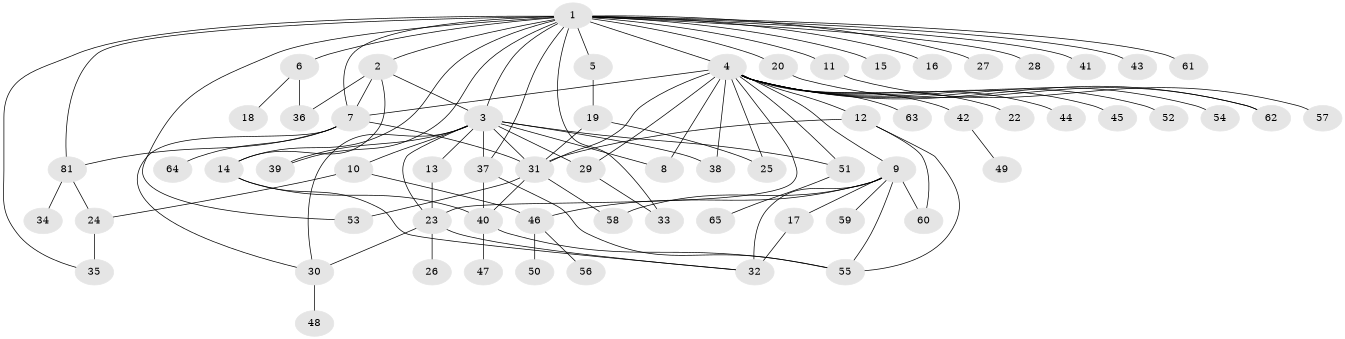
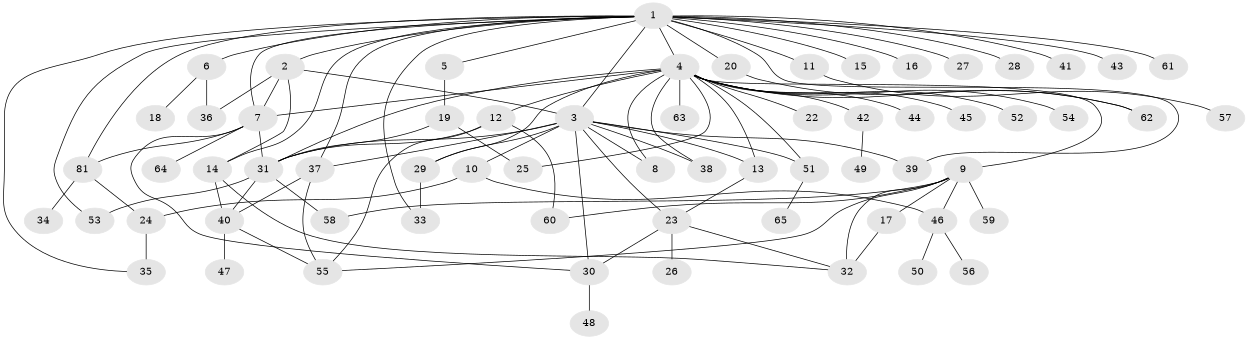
  graph {
    node [color=gray90 style=filled]
    edge [weight=1.0]
    1
    2
    3
    4
    5
    6
    7
    11
    14
    15
    16
    20
    n13 [label=81]
    27
    28
    33
    35
    37
    39
    41
    43
    53
    61
    36
    8
    10
    13
    23
    29
    30
    31
    38
    51
    9
    12
    22
    25
    42
    44
    45
    52
    54
    62
    63
    19
    18
    64
    57
    32
    40
    24
    34
    55
    46
    26
    48
    58
    65
    17
    59
    60
    49
    50
    56
    47
    1 -- 2
    1 -- 3
    1 -- 4
    1 -- 5
    1 -- 6
    1 -- 7
    1 -- 11
    1 -- 14
    1 -- 15
    1 -- 16
    1 -- 20
    1 -- n13
    1 -- 27
    1 -- 28
    1 -- 33
    1 -- 35
    1 -- 37
    1 -- 39
    1 -- 41
    1 -- 43
    1 -- 53
    1 -- 61
    2 -- 3
    2 -- 7 [weight=2.0]
    2 -- 14
    2 -- 36
    3 -- 37
    3 -- 39 [weight=4.0]
    3 -- 8
    3 -- 10
    3 -- 13
    3 -- 23
    3 -- 29
    3 -- 30
    3 -- 31
    3 -- 38
    3 -- 51
    4 -- 7
    4 -- 8
-   4 -- 23
+   4 -- 13
    4 -- 29
    4 -- 31
    4 -- 38
    4 -- 51
    4 -- 9
    4 -- 12
    4 -- 22
    4 -- 25
    4 -- 42
    4 -- 44
    4 -- 45
    4 -- 52
    4 -- 54
    4 -- 62
    4 -- 63
    5 -- 19 [weight=3.0]
    6 -- 36
    6 -- 18
    7 -- n13
    7 -- 30
    7 -- 31 [weight=2.0]
    7 -- 64
    11 -- 57
    14 -- 32
    14 -- 40
    20 -- 62
    n13 -- 24
    n13 -- 34
    37 -- 40
    37 -- 55
    10 -- 24
    10 -- 46
    13 -- 23
    23 -- 30
    23 -- 32
    23 -- 26
    29 -- 33 [weight=2.0]
    30 -- 48
    31 -- 53 [weight=3.0]
    31 -- 40
    31 -- 58
    51 -- 65
    9 -- 32
    9 -- 55
    9 -- 46
    9 -- 58
    9 -- 17
    9 -- 59
    9 -- 60
    12 -- 31
    12 -- 55
    12 -- 60
    42 -- 49
    19 -- 31
    19 -- 25
    40 -- 55
    40 -- 47 [weight=2.0]
    24 -- 35 [weight=2.0]
    46 -- 50
    46 -- 56
    17 -- 32 [weight=2.0]
  }
